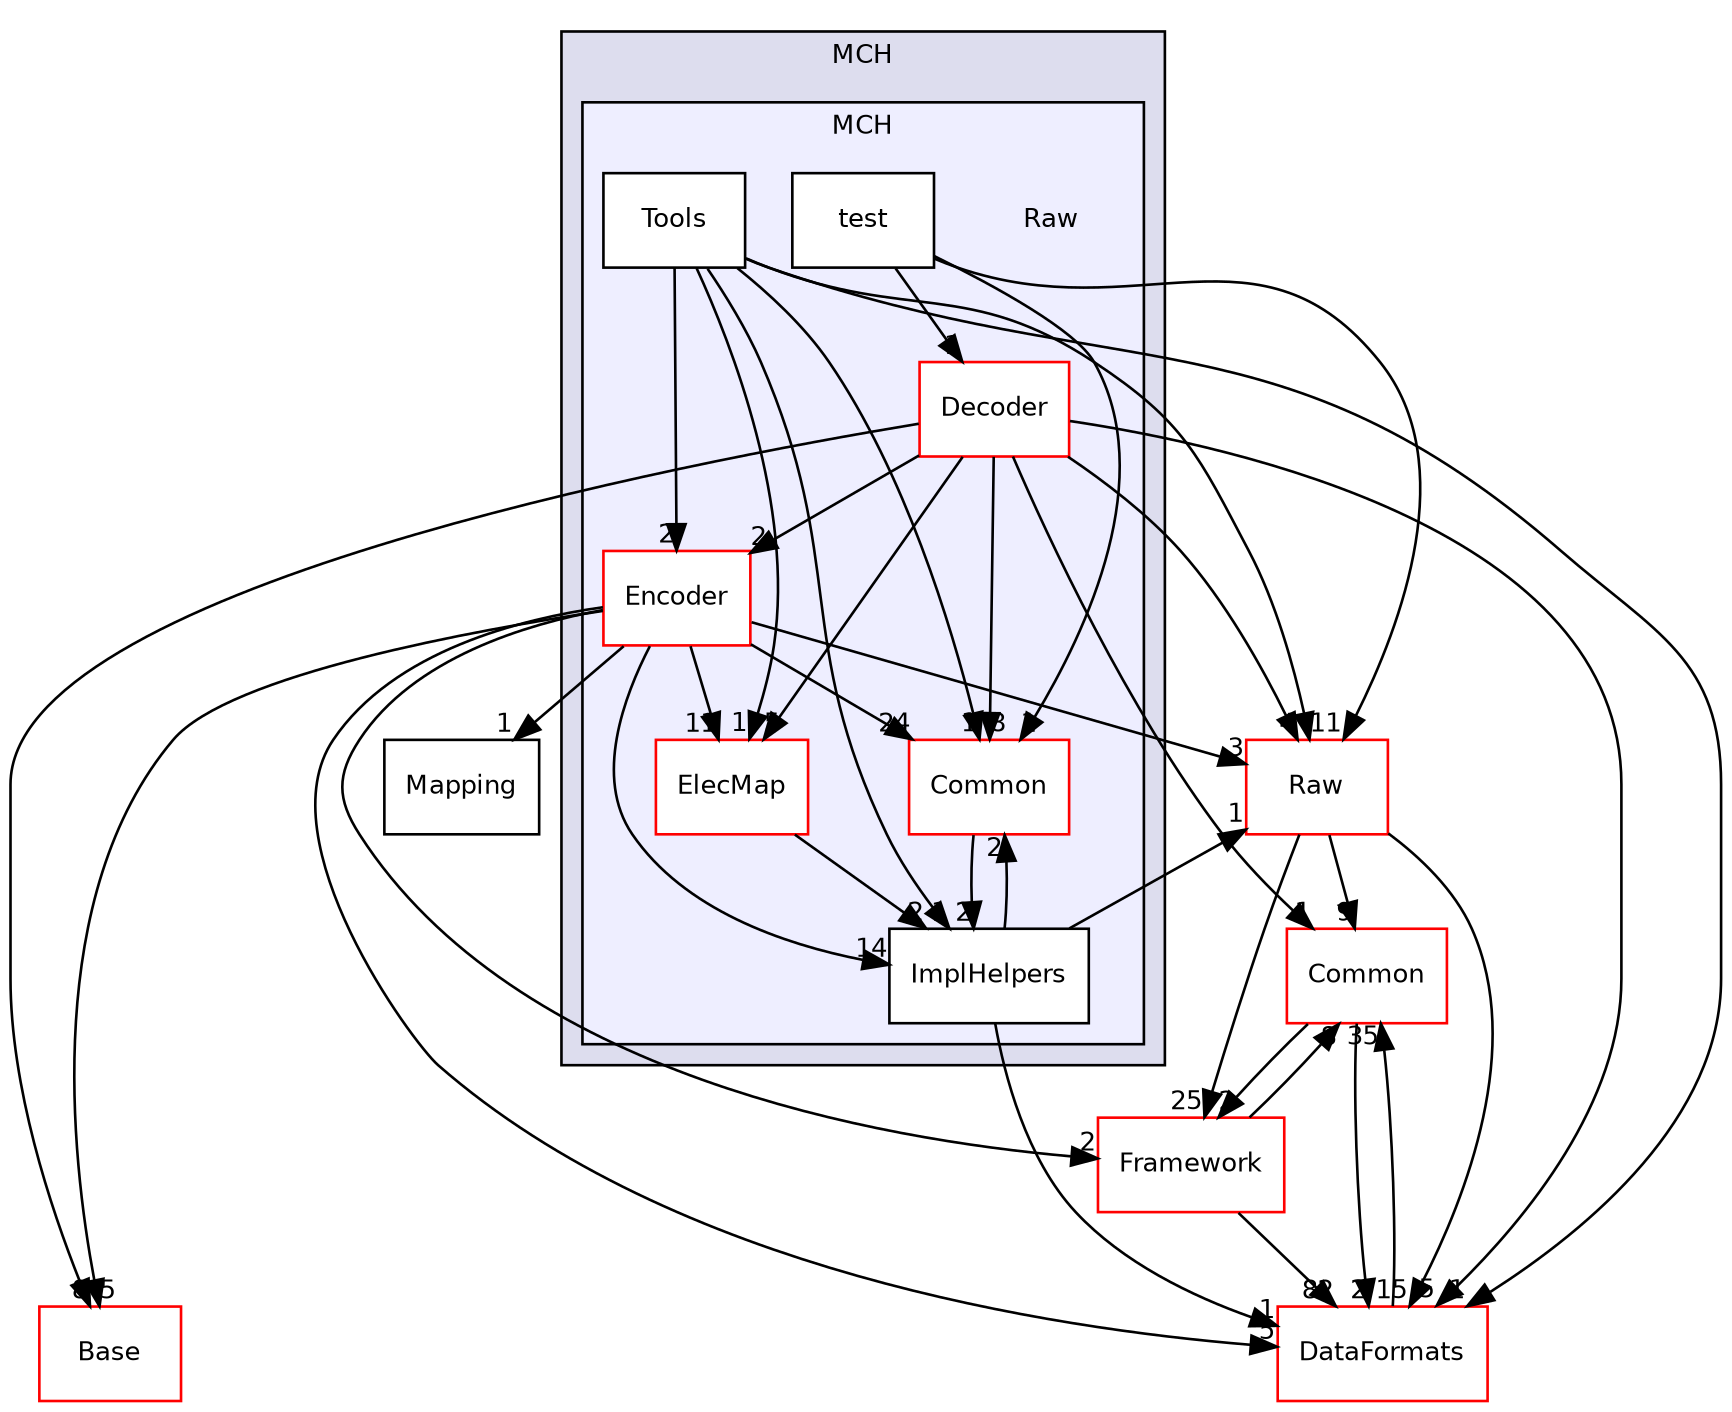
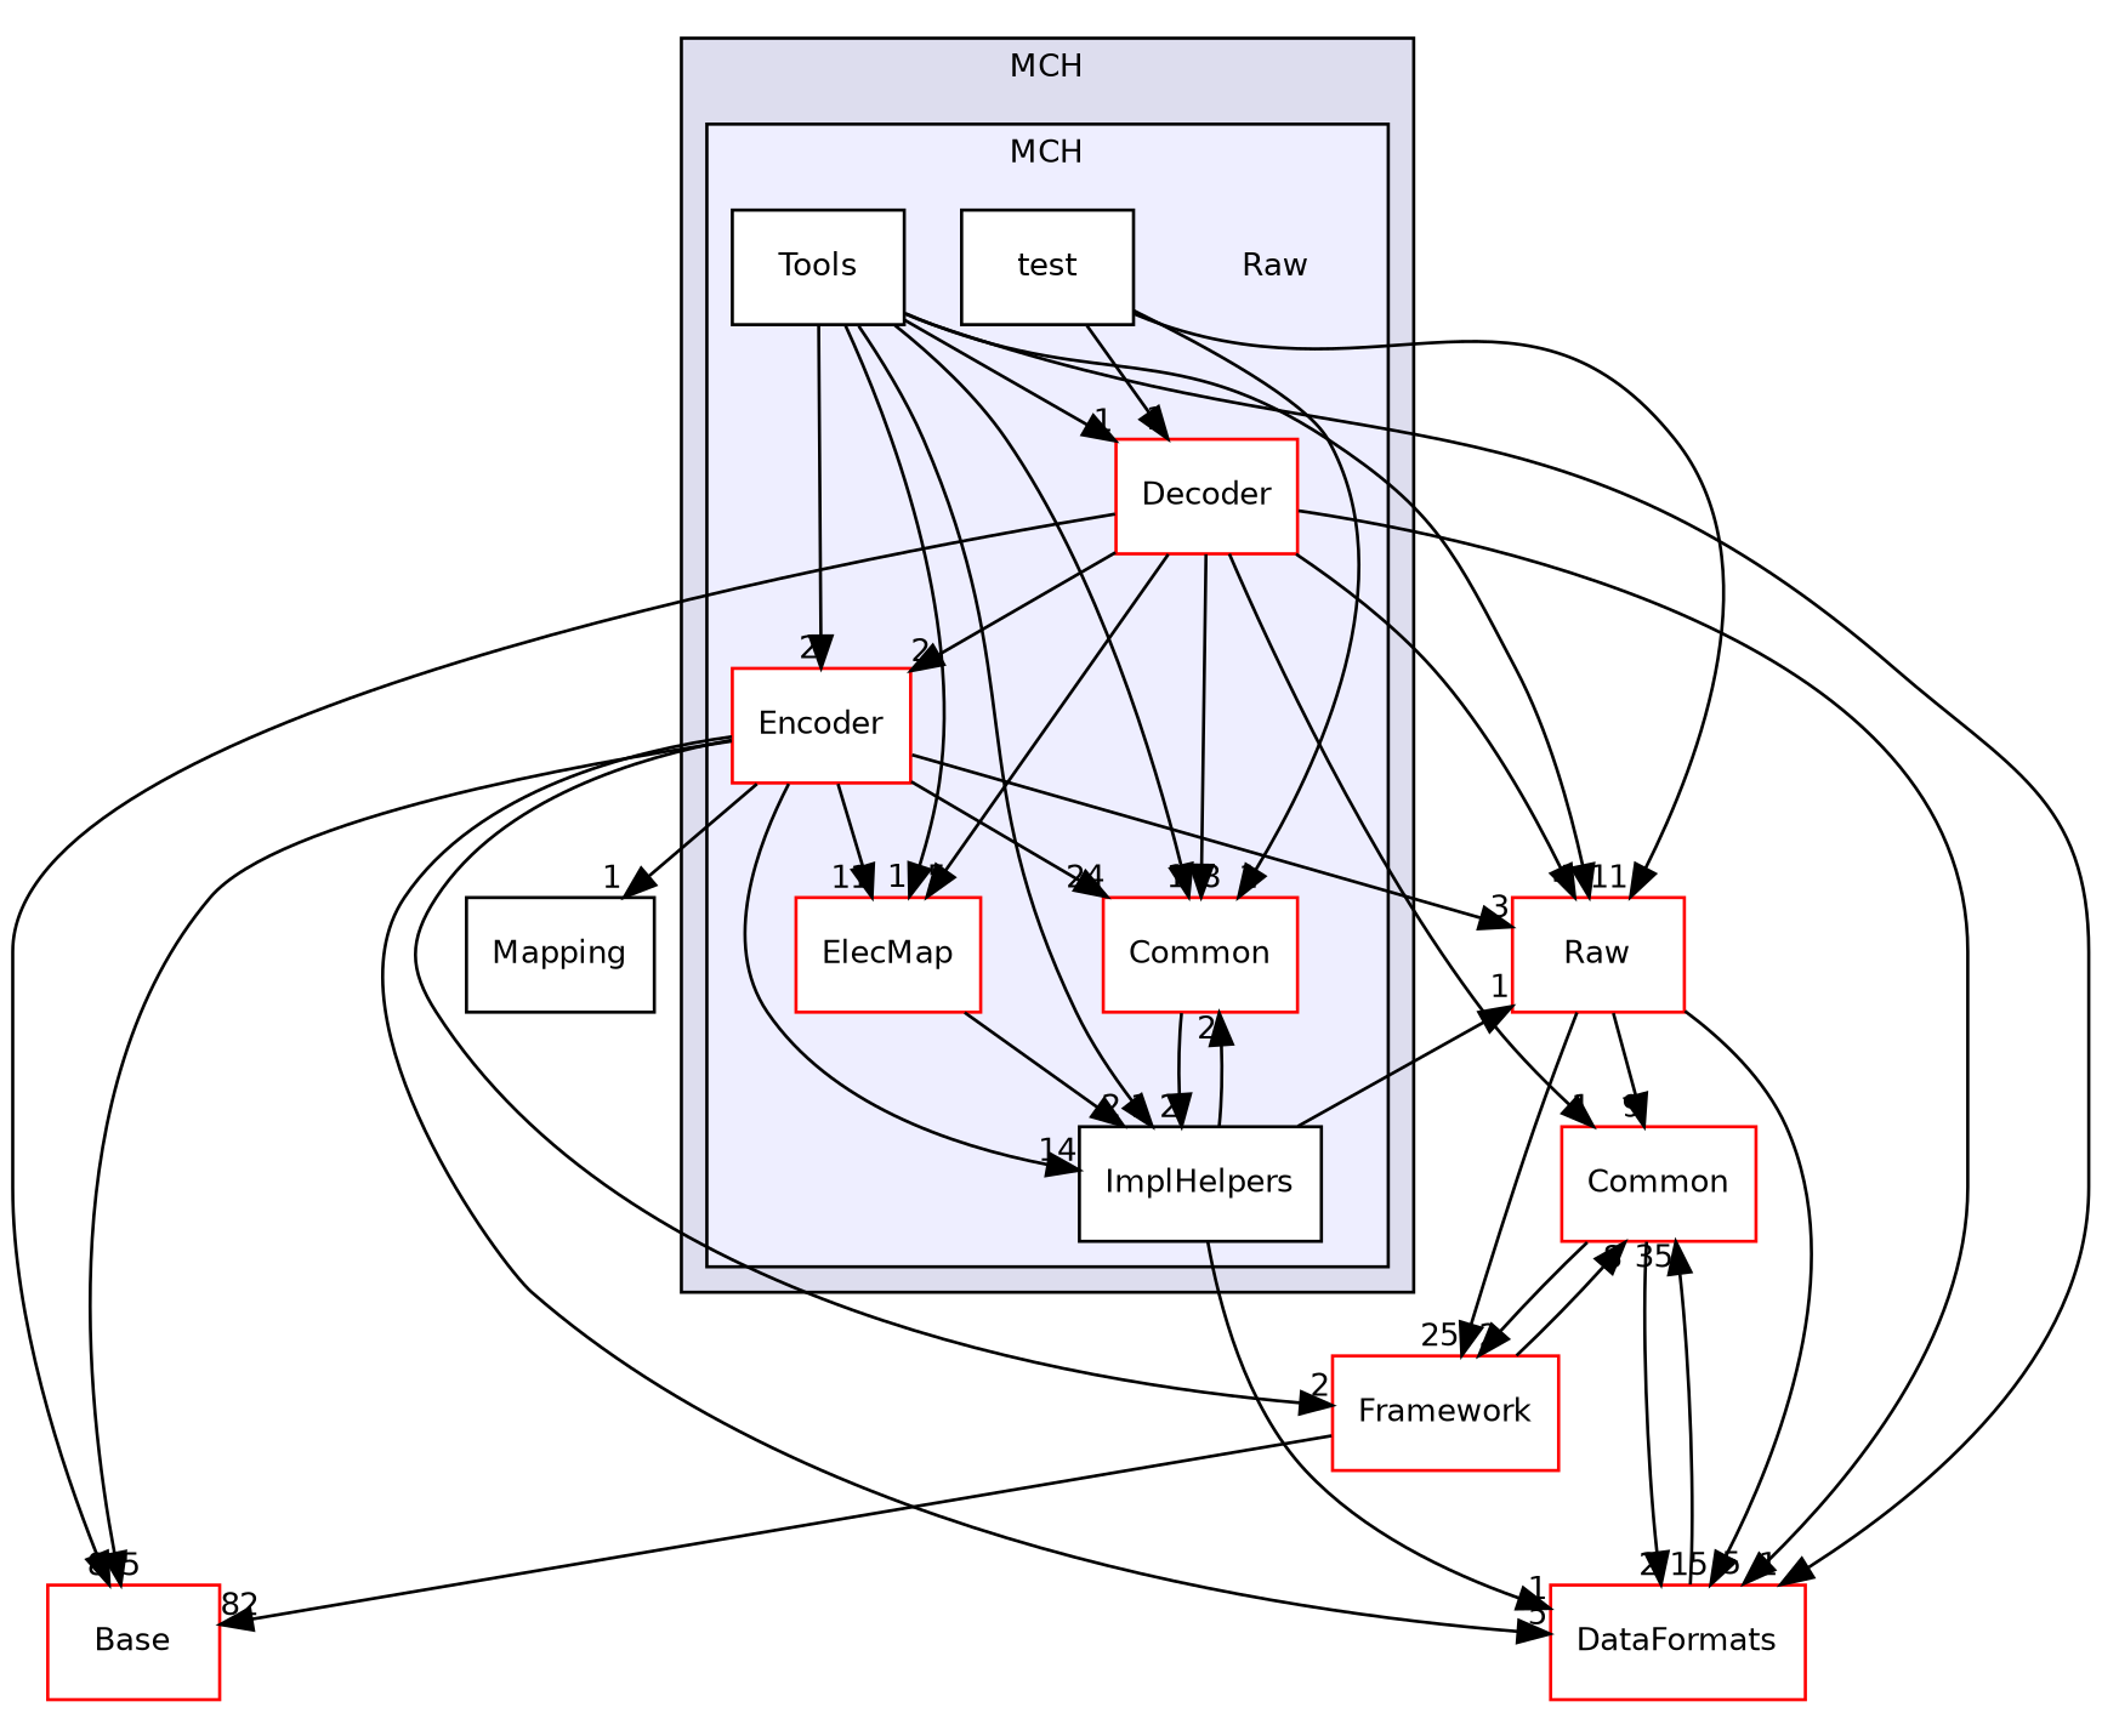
  digraph {
    compound=true
    node [fontname=Helvetica fontsize=10 shape=box color=red]
    edge [headlabel=1 labeldistance=1.5 labelfontname=Helvetica labelfontsize=10]
    n1 [label=Raw shape=plaintext color=""]
    n2 [fillcolor=white label=Common style=filled]
    n3 [fillcolor=white label=Decoder style=filled]
    n4 [fillcolor=white label=ElecMap style=filled]
    n5 [fillcolor=white label=Encoder style=filled]
    n6 [color=black fillcolor=white label=ImplHelpers style=filled]
    n7 [color=black fillcolor=white label=test style=filled]
    n8 [color=black fillcolor=white label=Tools style=filled]
    n9 [label=Common]
    n10 [label=Raw]
    n11 [label=DataFormats]
    n12 [label=Base]
    n13 [label=Framework]
    n14 [color=black label=Mapping]
    subgraph cluster_1 {
      bgcolor="#ddddee"
      fontname=Helvetica
      fontsize=10
      label=MCH
      pencolor=black
      subgraph cluster_2 {
        bgcolor="#eeeeff"
        fontname=Helvetica
        fontsize=10
        label=MCH
        pencolor=black
        n1
        n2
        n3
        n4
        n5
        n6
        n7
        n8
      }
    }
    n2 -> n6 [headlabel=2]
    n3 -> n2 [headlabel=8]
    n3 -> n4 [headlabel=5]
    n3 -> n5 [headlabel=2]
    n3 -> n9
    n3 -> n10 [headlabel=4]
    n3 -> n11 [headlabel=5]
    n3 -> n12 [headlabel=8]
    n4 -> n6 [headlabel=2]
    n5 -> n2 [headlabel=24]
    n5 -> n4 [headlabel=11]
    n5 -> n6 [headlabel=14]
    n5 -> n10 [headlabel=3]
    n5 -> n11 [headlabel=5]
    n5 -> n12 [headlabel=5]
    n5 -> n13 [headlabel=2]
    n5 -> n14
    n6 -> n2 [headlabel=2]
    n6 -> n10
    n6 -> n11
    n7 -> n2
    n7 -> n3
    n7 -> n10
    n8 -> n2
+   n8 -> n3
    n8 -> n4
    n8 -> n5 [headlabel=2]
    n8 -> n6
    n8 -> n10
    n8 -> n11
    n9 -> n11 [headlabel=2]
    n9 -> n13 [headlabel=2]
    n10 -> n9 [headlabel=9]
    n10 -> n11 [headlabel=15]
    n10 -> n13 [headlabel=25]
    n11 -> n9 [headlabel=35]
    n13 -> n9 [headlabel=8]
-   n13 -> n11 [headlabel=82]
+   n13 -> n12 [headlabel=82]
  }
